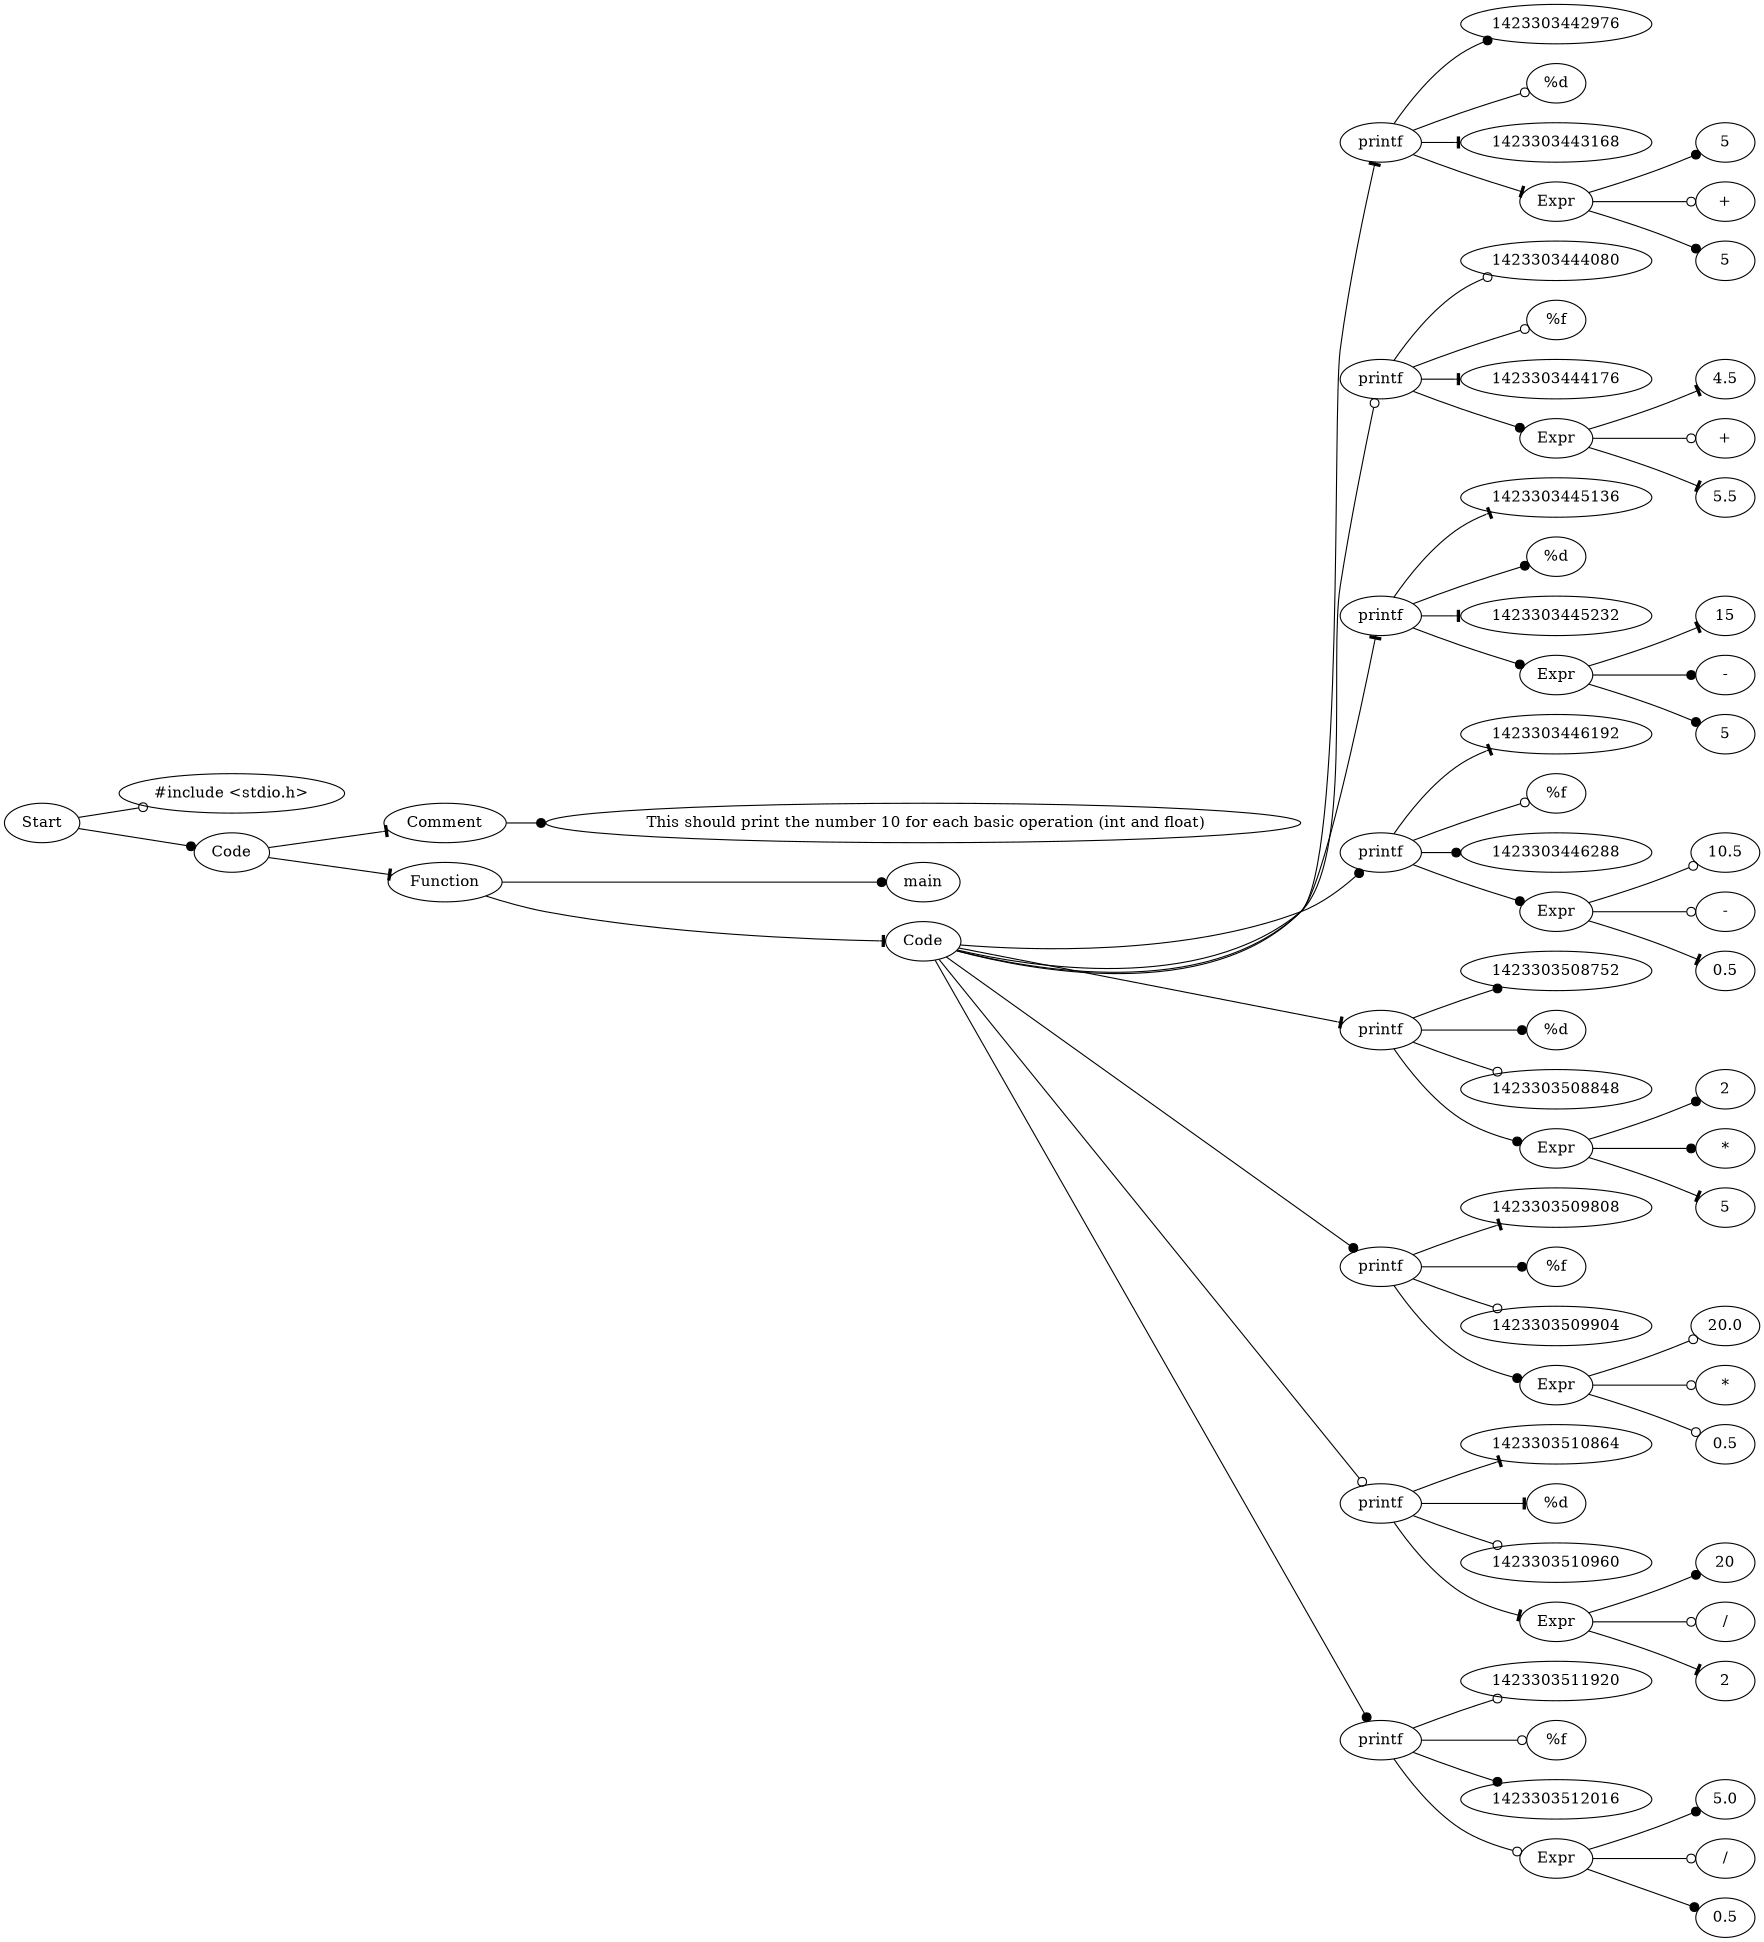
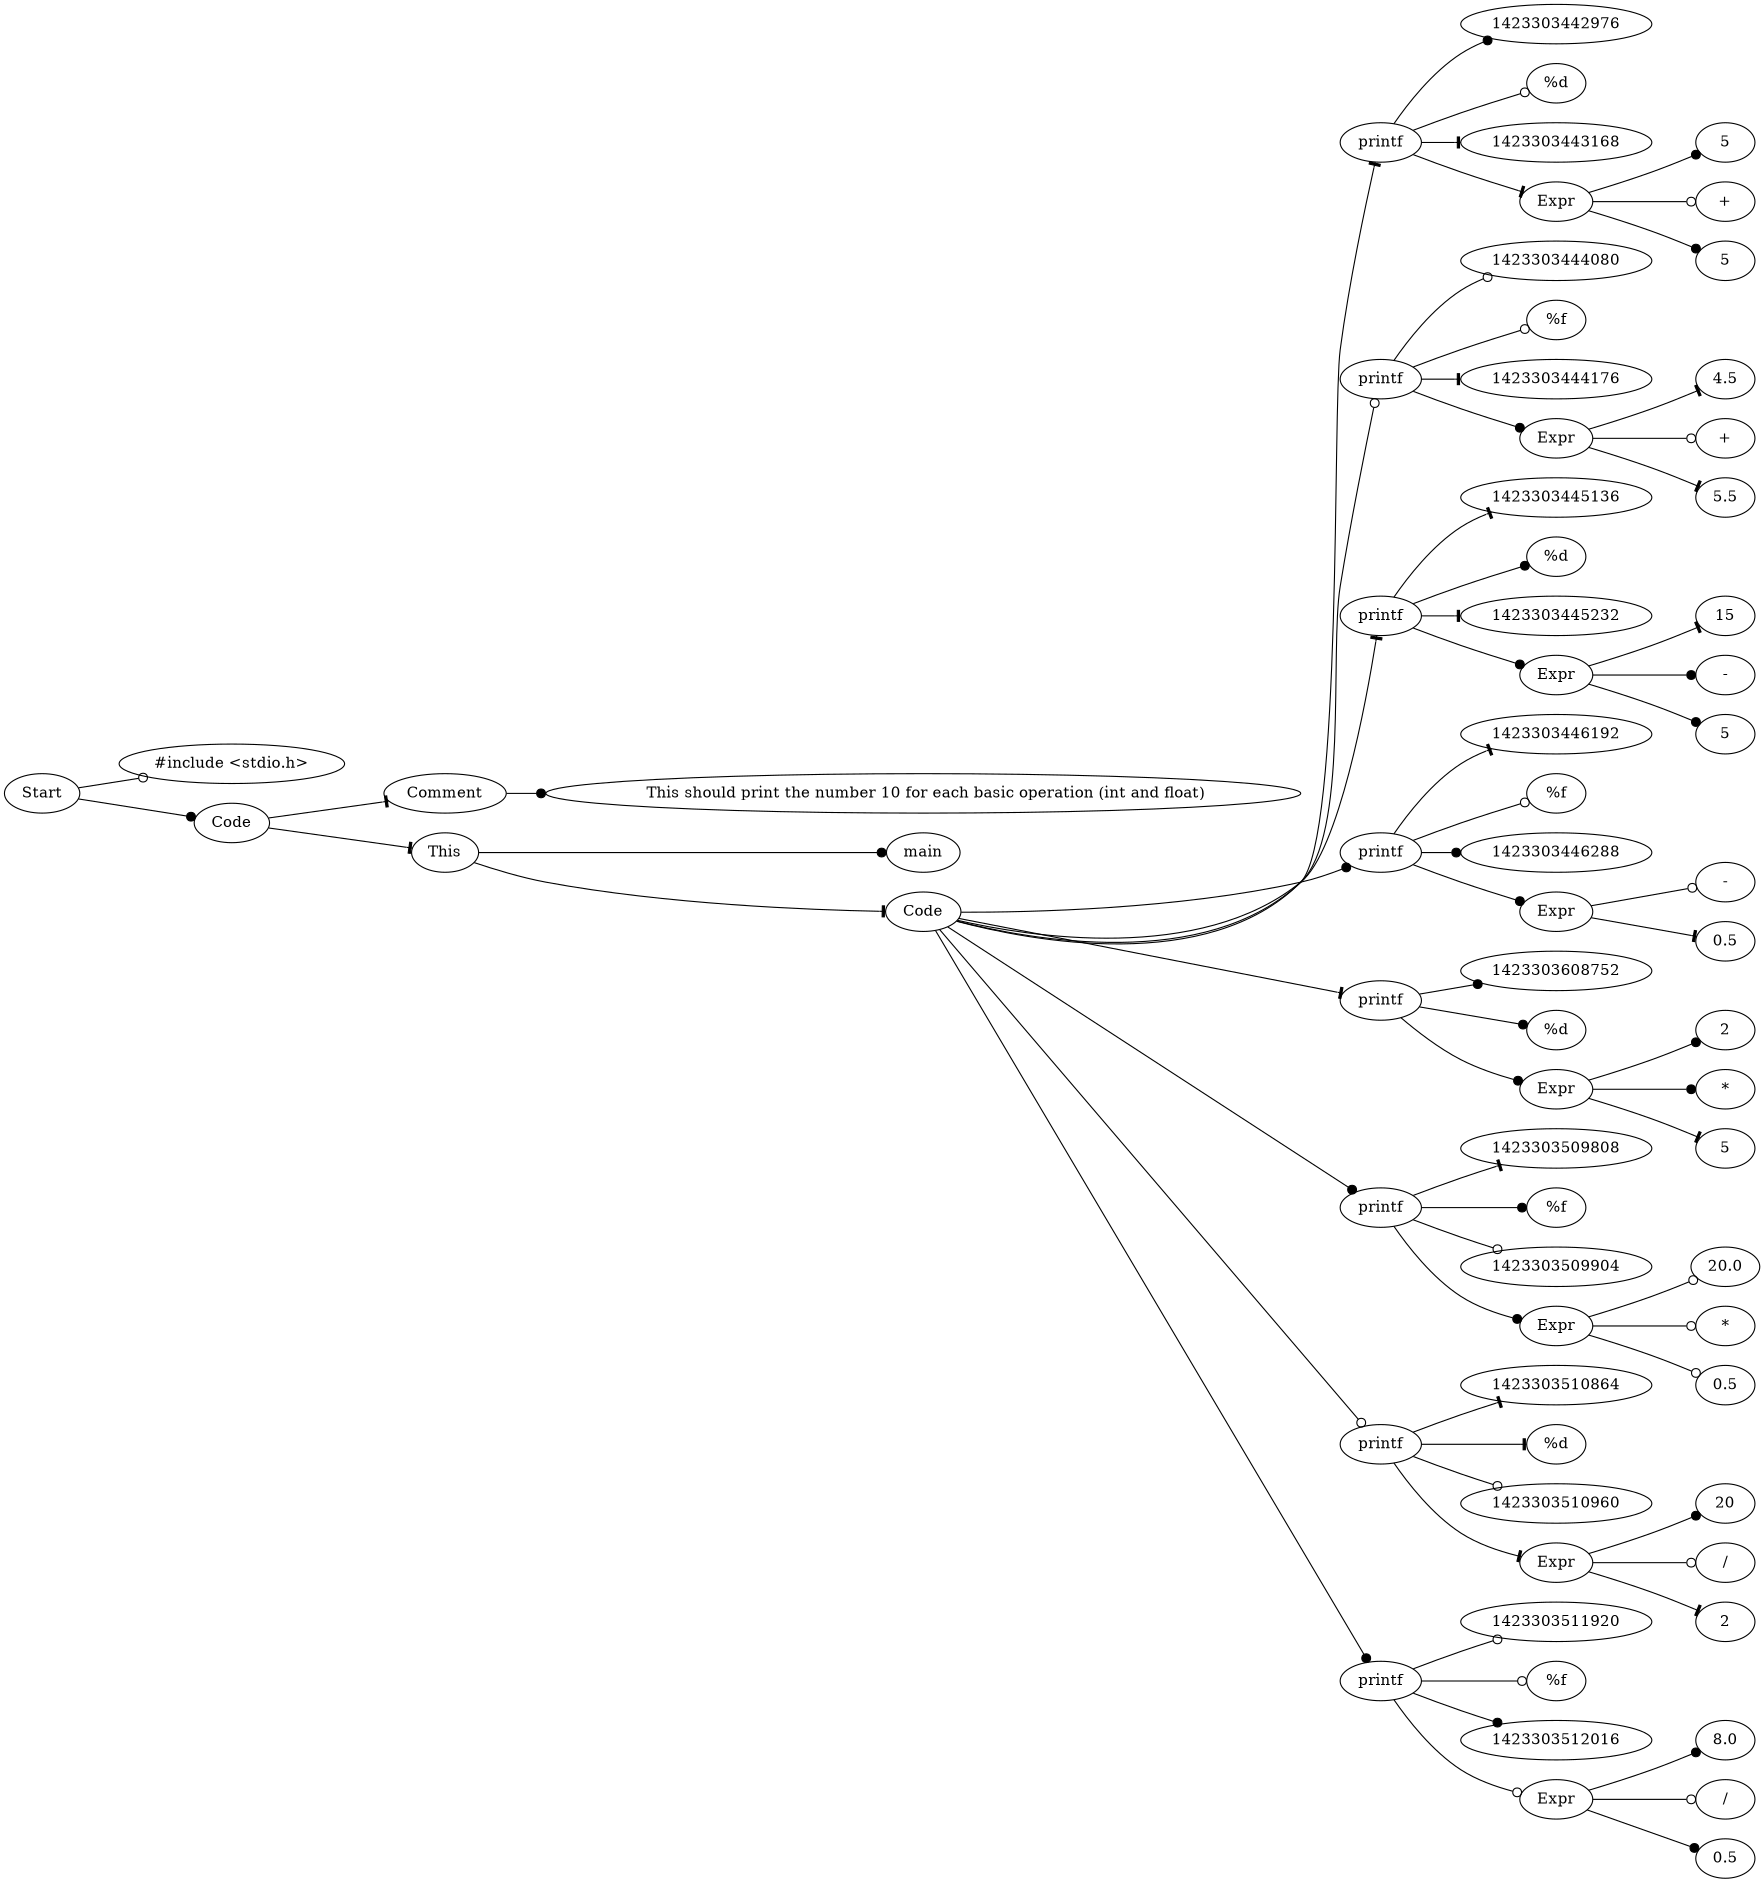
  digraph {
    rankdir=LR
    edge [arrowhead=dot]
    n1 [label=Start]
    n2 [label="#include <stdio.h>"]
    n3 [label=Code]
    n4 [label=Comment]
-   n5 [label=Function]
+   n5 [label=This]
    n6 [label=" This should print the number 10 for each basic operation (int and float)\n"]
    n7 [label=main]
    n8 [label=Code]
    n9 [label=printf]
    n10 [label=printf]
    n11 [label=printf]
    n12 [label=printf]
    n13 [label=printf]
    n14 [label=printf]
    n15 [label=printf]
    n16 [label=printf]
    1423303442976
    n18 [label="%d"]
    1423303443168
    n20 [label=Expr]
    1423303444080
    n22 [label="%f"]
    1423303444176
    n24 [label=Expr]
    1423303445136
    n26 [label="%d"]
    1423303445232
    n28 [label=Expr]
    1423303446192
    n30 [label="%f"]
    1423303446288
    n32 [label=Expr]
-   1423303508752
+   1423303508752 [label=1423303608752]
    n34 [label="%d"]
-   1423303508848
    n36 [label=Expr]
    1423303509808
    n38 [label="%f"]
    1423303509904
    n40 [label=Expr]
    1423303510864
    n42 [label="%d"]
    1423303510960
    n44 [label=Expr]
    1423303511920
    n46 [label="%f"]
    1423303512016
    n48 [label=Expr]
    n49 [label=5]
    n50 [label="+"]
    n51 [label=5]
    n52 [label=4.5]
    n53 [label="+"]
    n54 [label=5.5]
    n55 [label=15]
    n56 [label="-"]
    n57 [label=5]
-   n58 [label=10.5]
    n59 [label="-"]
    n60 [label=0.5]
    n61 [label=2]
    n62 [label="*"]
    n63 [label=5]
    n64 [label=20.0]
    n65 [label="*"]
    n66 [label=0.5]
    n67 [label=20]
    n68 [label="/"]
    n69 [label=2]
-   n70 [label=5.0]
+   n70 [label=8.0]
    n71 [label="/"]
    n72 [label=0.5]
    n1 -> n2 [arrowhead=odot]
    n1 -> n3
    n3 -> n4 [arrowhead=tee]
    n3 -> n5 [arrowhead=tee]
    n4 -> n6
    n5 -> n7
    n5 -> n8 [arrowhead=tee]
    n8 -> n9 [arrowhead=tee]
    n8 -> n10 [arrowhead=odot]
    n8 -> n11 [arrowhead=tee]
    n8 -> n12
    n8 -> n13 [arrowhead=tee]
    n8 -> n14
    n8 -> n15 [arrowhead=odot]
    n8 -> n16
    n9 -> 1423303442976
    n9 -> n18 [arrowhead=odot]
    n9 -> 1423303443168 [arrowhead=tee]
    n9 -> n20 [arrowhead=tee]
    n10 -> 1423303444080 [arrowhead=odot]
    n10 -> n22 [arrowhead=odot]
    n10 -> 1423303444176 [arrowhead=tee]
    n10 -> n24
    n11 -> 1423303445136 [arrowhead=tee]
    n11 -> n26
    n11 -> 1423303445232 [arrowhead=tee]
    n11 -> n28
    n12 -> 1423303446192 [arrowhead=tee]
    n12 -> n30 [arrowhead=odot]
    n12 -> 1423303446288
    n12 -> n32
    n13 -> 1423303508752
    n13 -> n34
-   n13 -> 1423303508848 [arrowhead=odot]
    n13 -> n36
    n14 -> 1423303509808 [arrowhead=tee]
    n14 -> n38
    n14 -> 1423303509904 [arrowhead=odot]
    n14 -> n40
    n15 -> 1423303510864 [arrowhead=tee]
    n15 -> n42 [arrowhead=tee]
    n15 -> 1423303510960 [arrowhead=odot]
    n15 -> n44 [arrowhead=tee]
    n16 -> 1423303511920 [arrowhead=odot]
    n16 -> n46 [arrowhead=odot]
    n16 -> 1423303512016
    n16 -> n48 [arrowhead=odot]
    n20 -> n49
    n20 -> n50 [arrowhead=odot]
    n20 -> n51
    n24 -> n52 [arrowhead=tee]
    n24 -> n53 [arrowhead=odot]
    n24 -> n54 [arrowhead=tee]
    n28 -> n55 [arrowhead=tee]
    n28 -> n56
    n28 -> n57
-   n32 -> n58 [arrowhead=odot]
    n32 -> n59 [arrowhead=odot]
    n32 -> n60 [arrowhead=tee]
    n36 -> n61
    n36 -> n62
    n36 -> n63 [arrowhead=tee]
    n40 -> n64 [arrowhead=odot]
    n40 -> n65 [arrowhead=odot]
    n40 -> n66 [arrowhead=odot]
    n44 -> n67
    n44 -> n68 [arrowhead=odot]
    n44 -> n69 [arrowhead=tee]
    n48 -> n70
    n48 -> n71 [arrowhead=odot]
    n48 -> n72
  }
